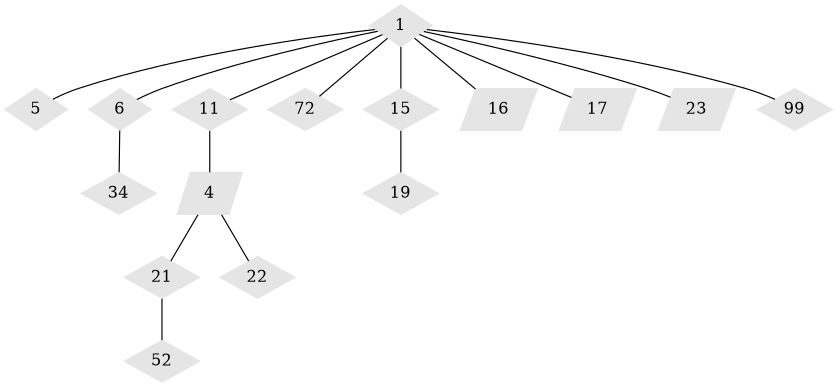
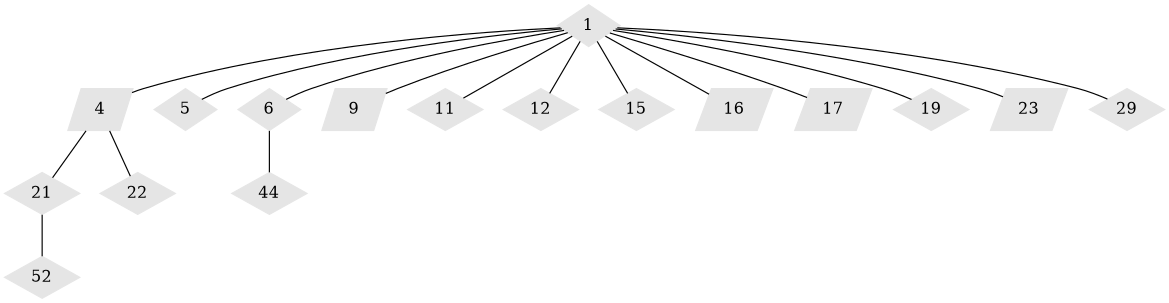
  graph {
    fontname="DejaVu Serif"
    node [color=gray90 fontname="DejaVu Serif" shape=diamond style=filled]
    edge [fontname="DejaVu Serif"]
    1 [super="+2+8+3"]
    4 [shape=parallelogram super="+13+35"]
    5 [super="+33"]
    6 [super="+24+58+47"]
+   9 [shape=parallelogram super="+50+56+30"]
    11 [super="+42"]
-   12 [super="+40+14" label=72]
+   12 [super="+40+14"]
    15 [super="+48+20+25"]
    16 [shape=parallelogram super="+27+54"]
    17 [shape=parallelogram super="+31"]
    19 [super="+46+32"]
    23 [shape=parallelogram]
-   29 [label=99]
+   29
    21 [super="+51+44+38"]
    22
-   34 [super="+41"]
+   34 [super="+41" label=44]
    52
-   11 -- 4
+   1 -- 4
    1 -- 5
    1 -- 6
+   1 -- 9
    1 -- 11
    1 -- 12
    1 -- 15
    1 -- 16
    1 -- 17
-   15 -- 19
+   1 -- 19
    1 -- 23
    1 -- 29
    4 -- 21
    4 -- 22
    6 -- 34
    21 -- 52
  }
